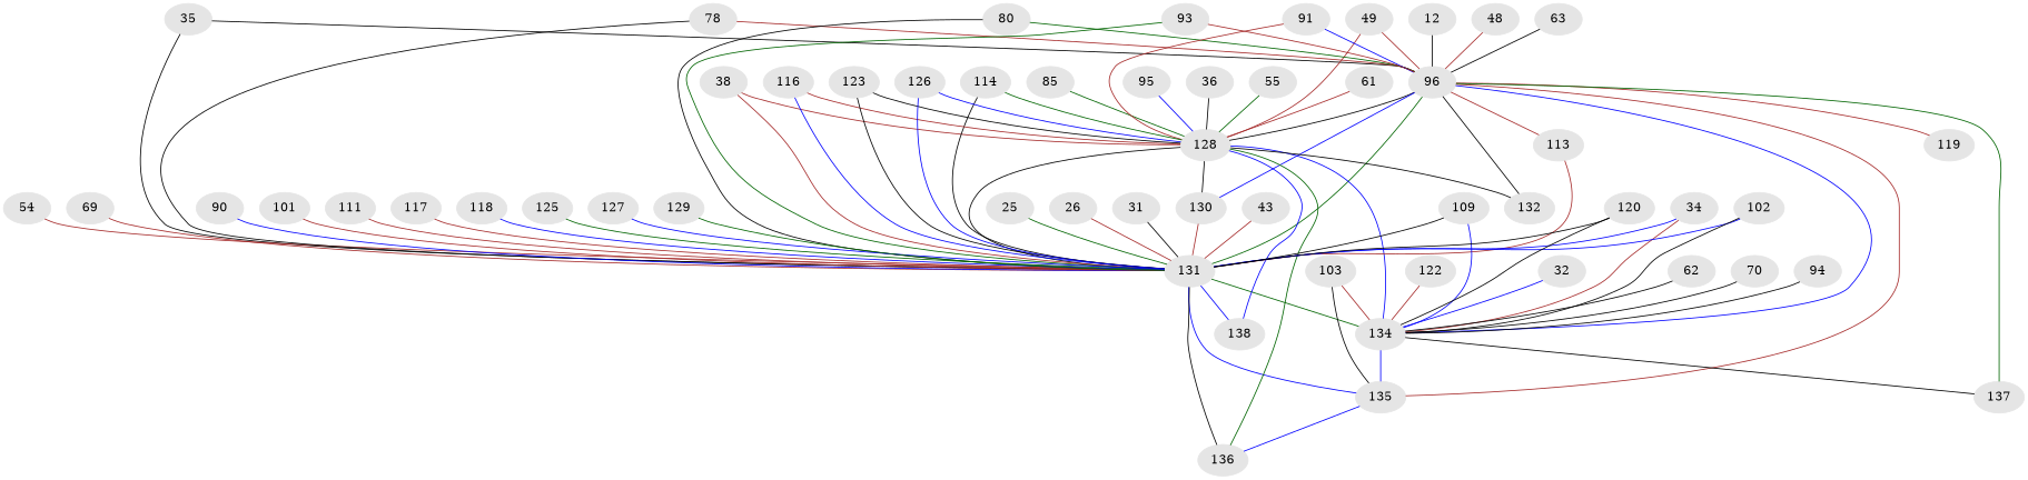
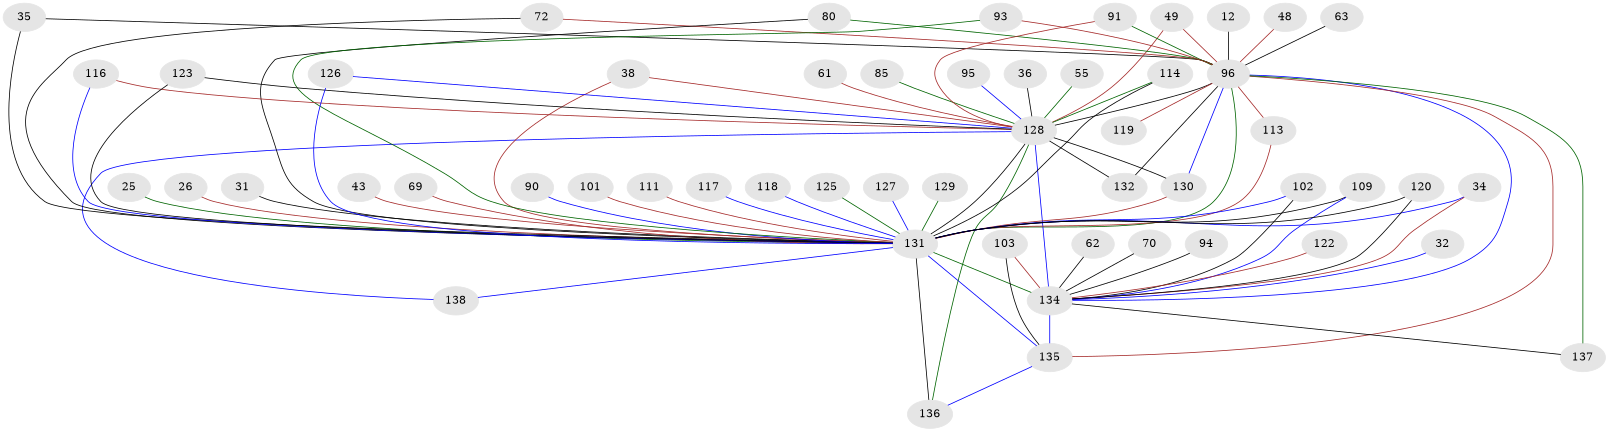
  graph {
    node [color=gray90 style=filled]
    edge [color=black]
    96 [super="+58+59+66+92"]
    131 [super="+15+5+64+107"]
    134 [super="+68+87+74+84+110+8"]
    128 [super="+99+67+52"]
    113
    119
    130 [super="+79+124+121+100"]
    132
    135 [super="+21+133+39+57+112"]
    137 [super="+115"]
    12
    136 [super="+75"]
    138
    25
    26
    31
    32
    34
    35
    36
    38
    43
    48
    49
-   54 [super="+50"]
    55
    61
    62
    63
    69
    70 [super="+60"]
-   78
+   78 [label=72]
    80
    85 [super="+18"]
    90 [super="+28"]
    91 [super="+47"]
    93
    94 [super="+81"]
    95
    101
    102
    103 [super="+73"]
    109 [super="+106"]
    111 [super="+108"]
    114 [super="+98"]
    116
    117
    118
    120 [super="+13+89"]
    122
    123
    125
    126 [super="+22+29+104"]
    127
    129
    96 -- 131 [color=darkgreen weight=20]
    96 -- 134 [color=blue weight=12]
    96 -- 128 [weight=8]
    96 -- 113 [color=brown]
    96 -- 119 [color=brown weight=2]
    96 -- 130 [color=blue weight=4]
    96 -- 132
    96 -- 135 [color=brown weight=4]
    96 -- 137 [color=darkgreen weight=2]
    131 -- 134 [color=darkgreen weight=19]
    131 -- 135 [color=blue weight=2]
    131 -- 136 [weight=2]
    131 -- 138 [color=blue]
    134 -- 135 [color=blue weight=2]
    134 -- 137
    128 -- 131 [weight=9]
    128 -- 134 [color=blue weight=9]
    128 -- 130 [weight=4]
    128 -- 132
    128 -- 136 [color=darkgreen]
    128 -- 138 [color=blue]
    113 -- 131 [color=brown]
    130 -- 131 [color=brown weight=2]
    135 -- 136 [color=blue]
    12 -- 96 [weight=2]
    25 -- 131 [color=darkgreen weight=2]
    26 -- 131 [color=brown]
    31 -- 131 [weight=2]
    32 -- 134 [color=blue]
    34 -- 131 [color=blue]
    34 -- 134 [color=brown]
    35 -- 96
    35 -- 131
    36 -- 128 [weight=2]
    38 -- 131 [color=brown]
    38 -- 128 [color=brown]
    43 -- 131 [color=brown weight=2]
    48 -- 96 [color=brown]
    49 -- 96 [color=brown]
    49 -- 128 [color=brown]
-   54 -- 131 [color=brown weight=2]
    55 -- 128 [color=darkgreen weight=2]
    61 -- 128 [color=brown]
    62 -- 134 [weight=2]
    63 -- 96
    69 -- 131 [color=brown weight=2]
    70 -- 134 [weight=2]
    78 -- 96 [color=brown]
    78 -- 131
    80 -- 96 [color=darkgreen]
    80 -- 131
    85 -- 128 [color=darkgreen weight=4]
    90 -- 131 [color=blue weight=3]
-   91 -- 96 [color=blue weight=2]
+   91 -- 96 [color=darkgreen weight=2]
    91 -- 128 [color=brown]
    93 -- 96 [color=brown]
    93 -- 131 [color=darkgreen]
    94 -- 134 [weight=3]
    95 -- 128 [color=blue weight=2]
    101 -- 131 [color=brown weight=2]
    102 -- 131 [color=blue]
    102 -- 134
    103 -- 134 [color=brown weight=2]
    103 -- 135
    109 -- 131 [weight=2]
    109 -- 134 [color=blue]
    111 -- 131 [color=brown weight=3]
    114 -- 131 [weight=2]
    114 -- 128 [color=darkgreen weight=2]
    116 -- 131 [color=blue]
    116 -- 128 [color=brown]
-   117 -- 131 [color=brown weight=2]
+   117 -- 131 [color=blue weight=2]
    118 -- 131 [color=blue weight=2]
    120 -- 131
    120 -- 134 [weight=3]
    122 -- 134 [color=brown weight=2]
    123 -- 131
    123 -- 128
    125 -- 131 [color=darkgreen weight=2]
    126 -- 131 [color=blue weight=4]
    126 -- 128 [color=blue]
    127 -- 131 [color=blue weight=2]
    129 -- 131 [color=darkgreen weight=2]
  }
